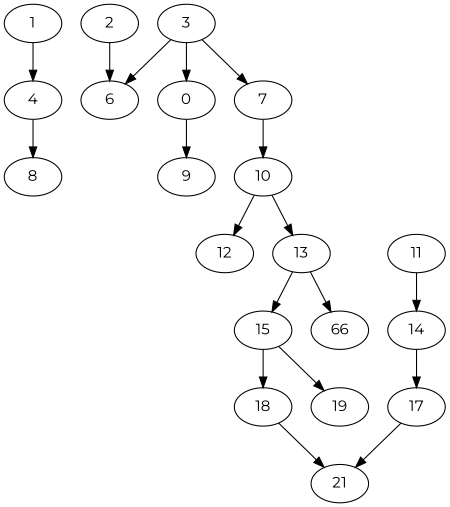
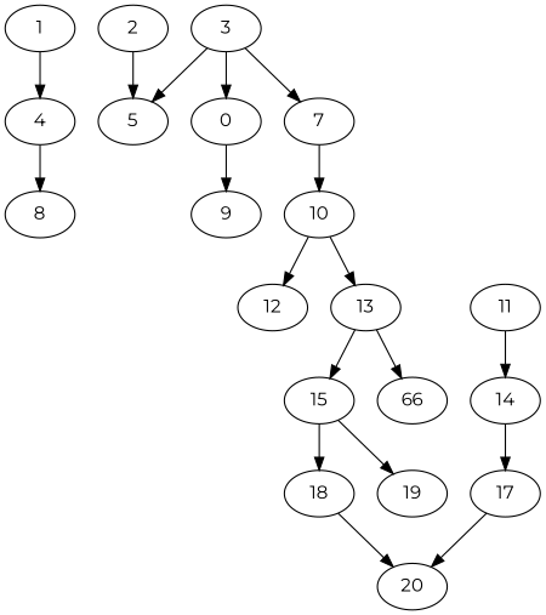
  digraph {
    fontname=Montserrat
    node [alpha=0.17 fontname=Montserrat]
    edge [fontname=Montserrat]
    1 [alpha=0.05 expect_size=30195712]
    4 [alpha=0.14 expect_size=9331712]
    8 [alpha=0.16 expect_size=35655680]
    2 [expect_size=31137792]
-   5 [expect_size=9104384 label=6]
+   5 [expect_size=9104384]
    3 [alpha=0.18 expect_size=50192384]
    n7 [alpha=0.07 expect_size=16050176 label=0]
    7 [alpha=0.11 expect_size=33754112]
    9 [alpha=0.04 expect_size=11203584]
    10 [alpha=0.10 expect_size=26558464]
    12 [alpha=0.19 expect_size=10155008]
    13 [alpha=0.08 expect_size=51200000]
    11 [alpha=0.08 expect_size=46371840]
    14 [alpha=0.18 expect_size=46597120]
    15 [alpha=0.00 expect_size=31469568]
    n16 [expect_size=23552000 label=66]
    17 [alpha=0.14 expect_size=41124864]
    18 [alpha=0.00 expect_size=18823168]
    19 [alpha=0.05 expect_size=10392576]
-   20 [alpha=0.12 expect_size=19959808 label=21]
+   20 [alpha=0.12 expect_size=19959808]
    1 -> 4
    4 -> 8
    2 -> 5
    3 -> 5
    3 -> n7
    3 -> 7
    n7 -> 9
    7 -> 10
    10 -> 12
    10 -> 13
    13 -> 15
    13 -> n16
    11 -> 14
    14 -> 17
    15 -> 18
    15 -> 19
    17 -> 20
    18 -> 20
  }
